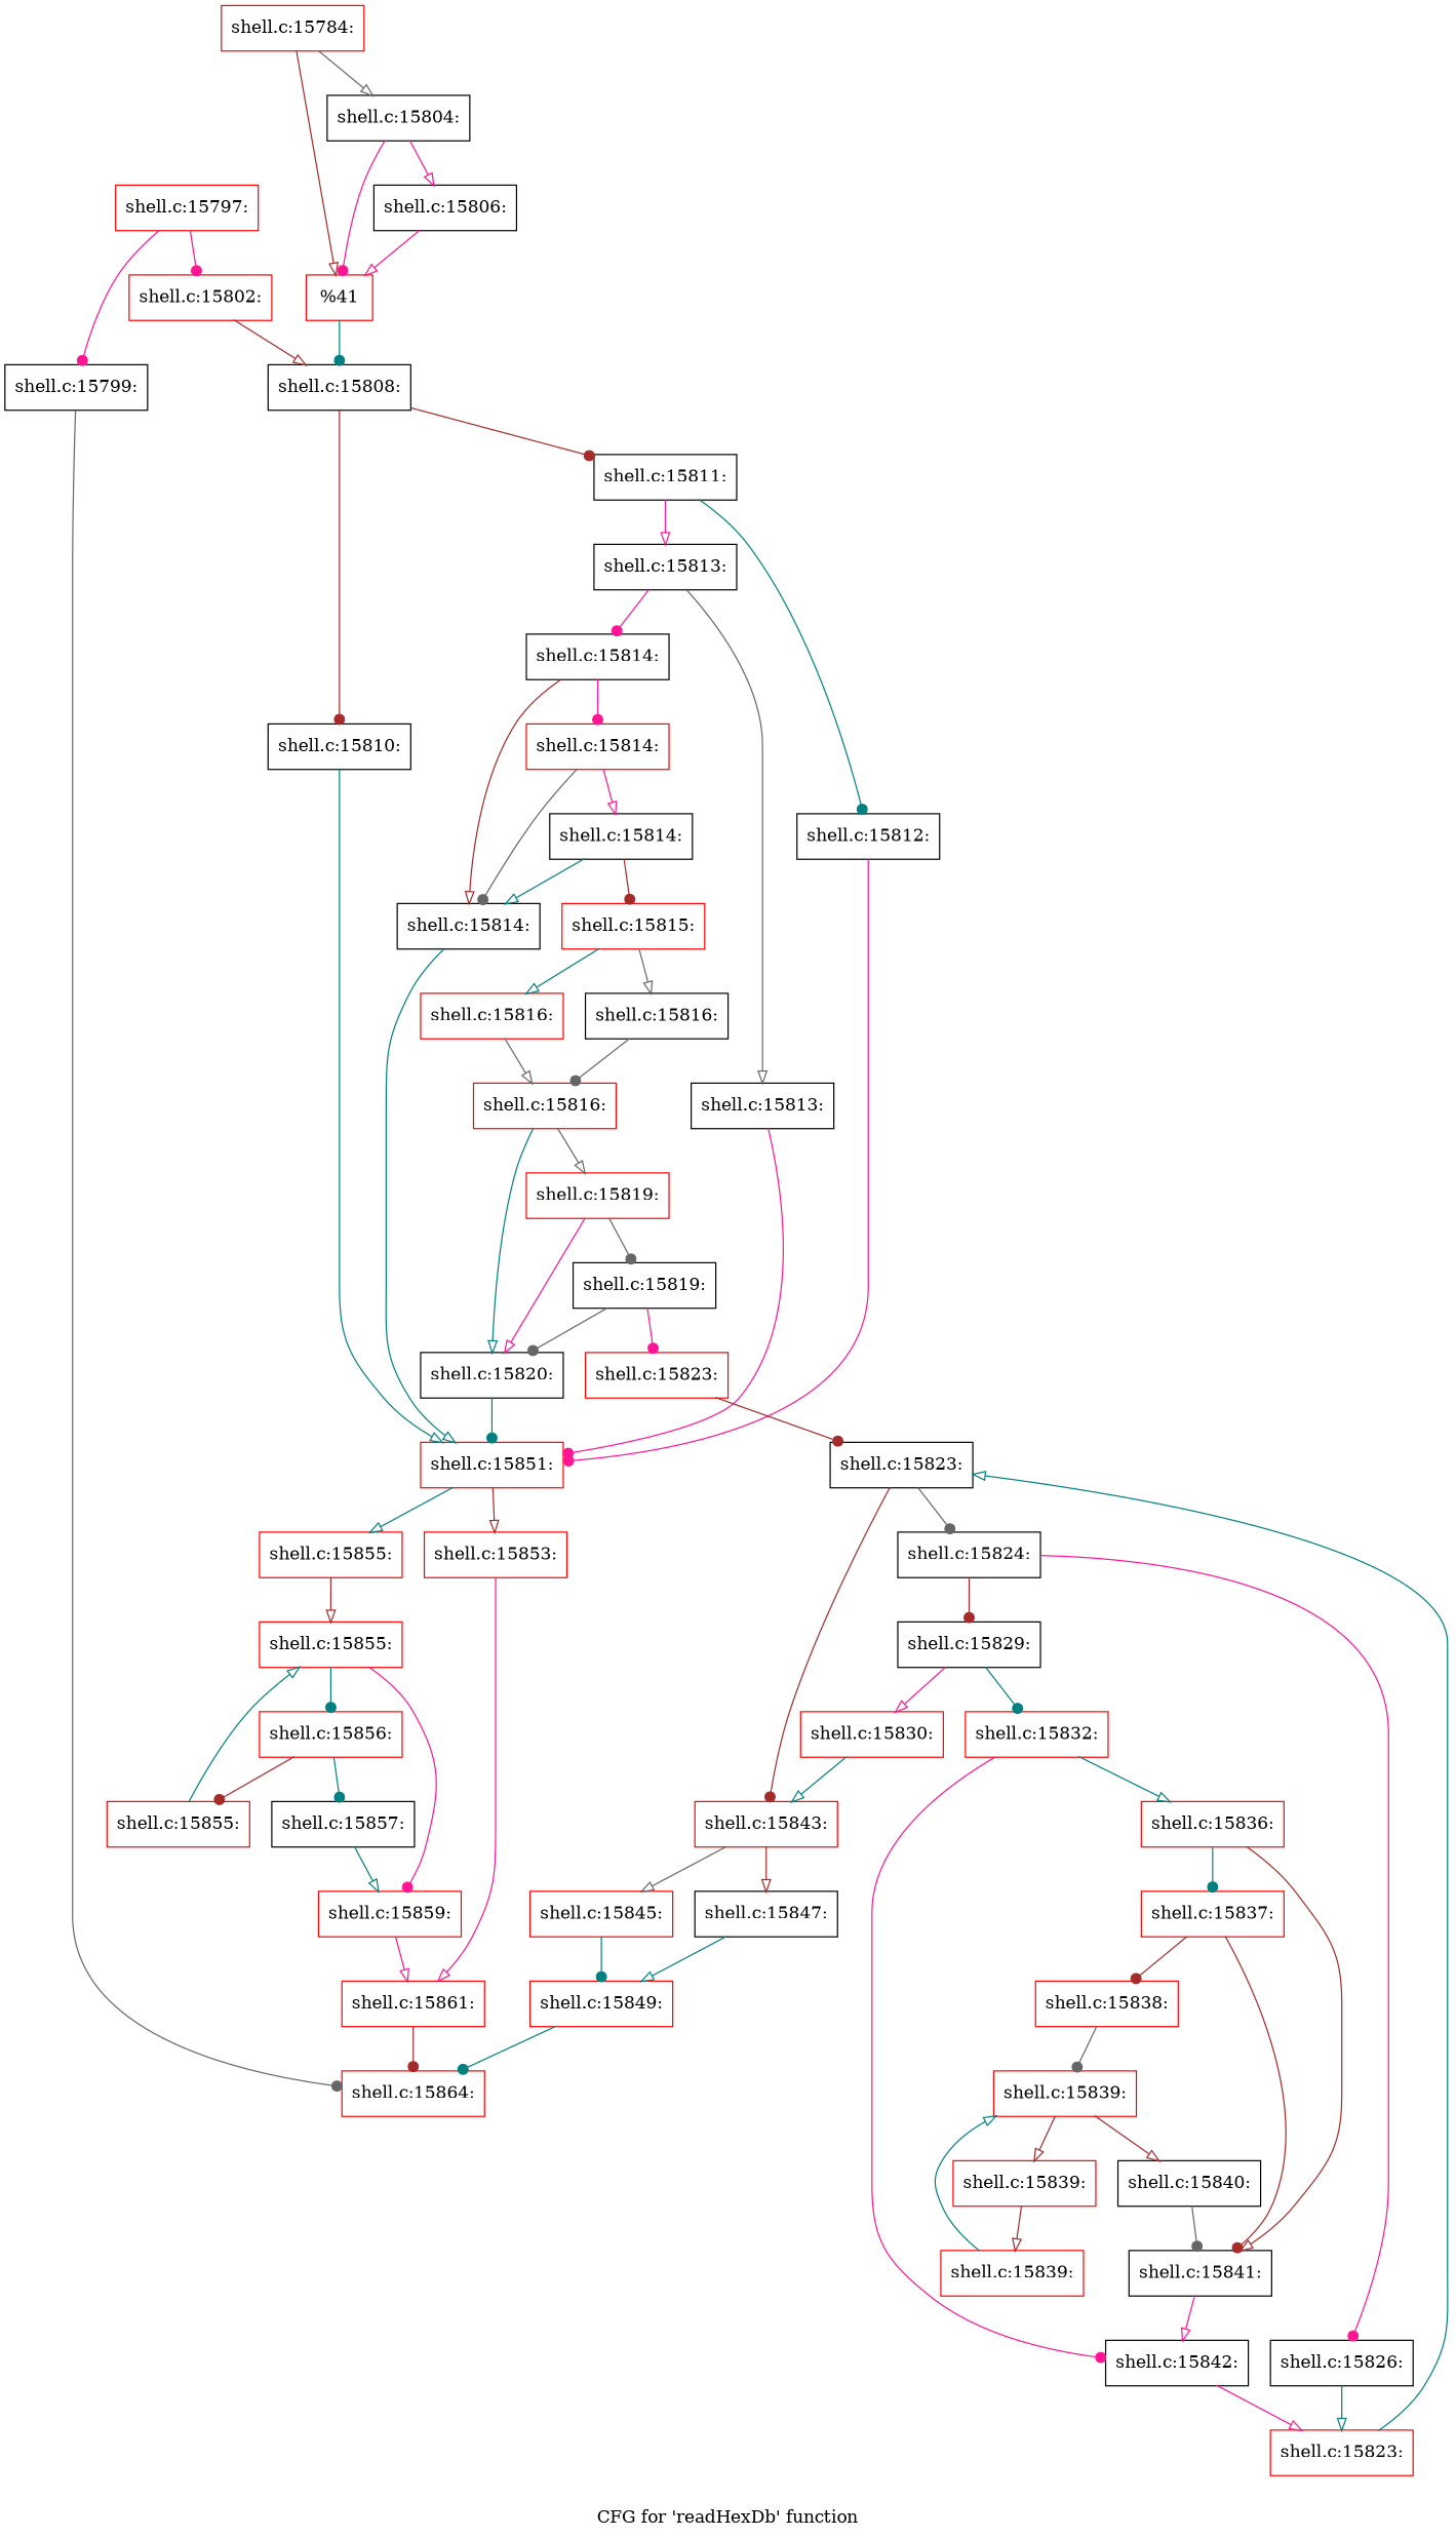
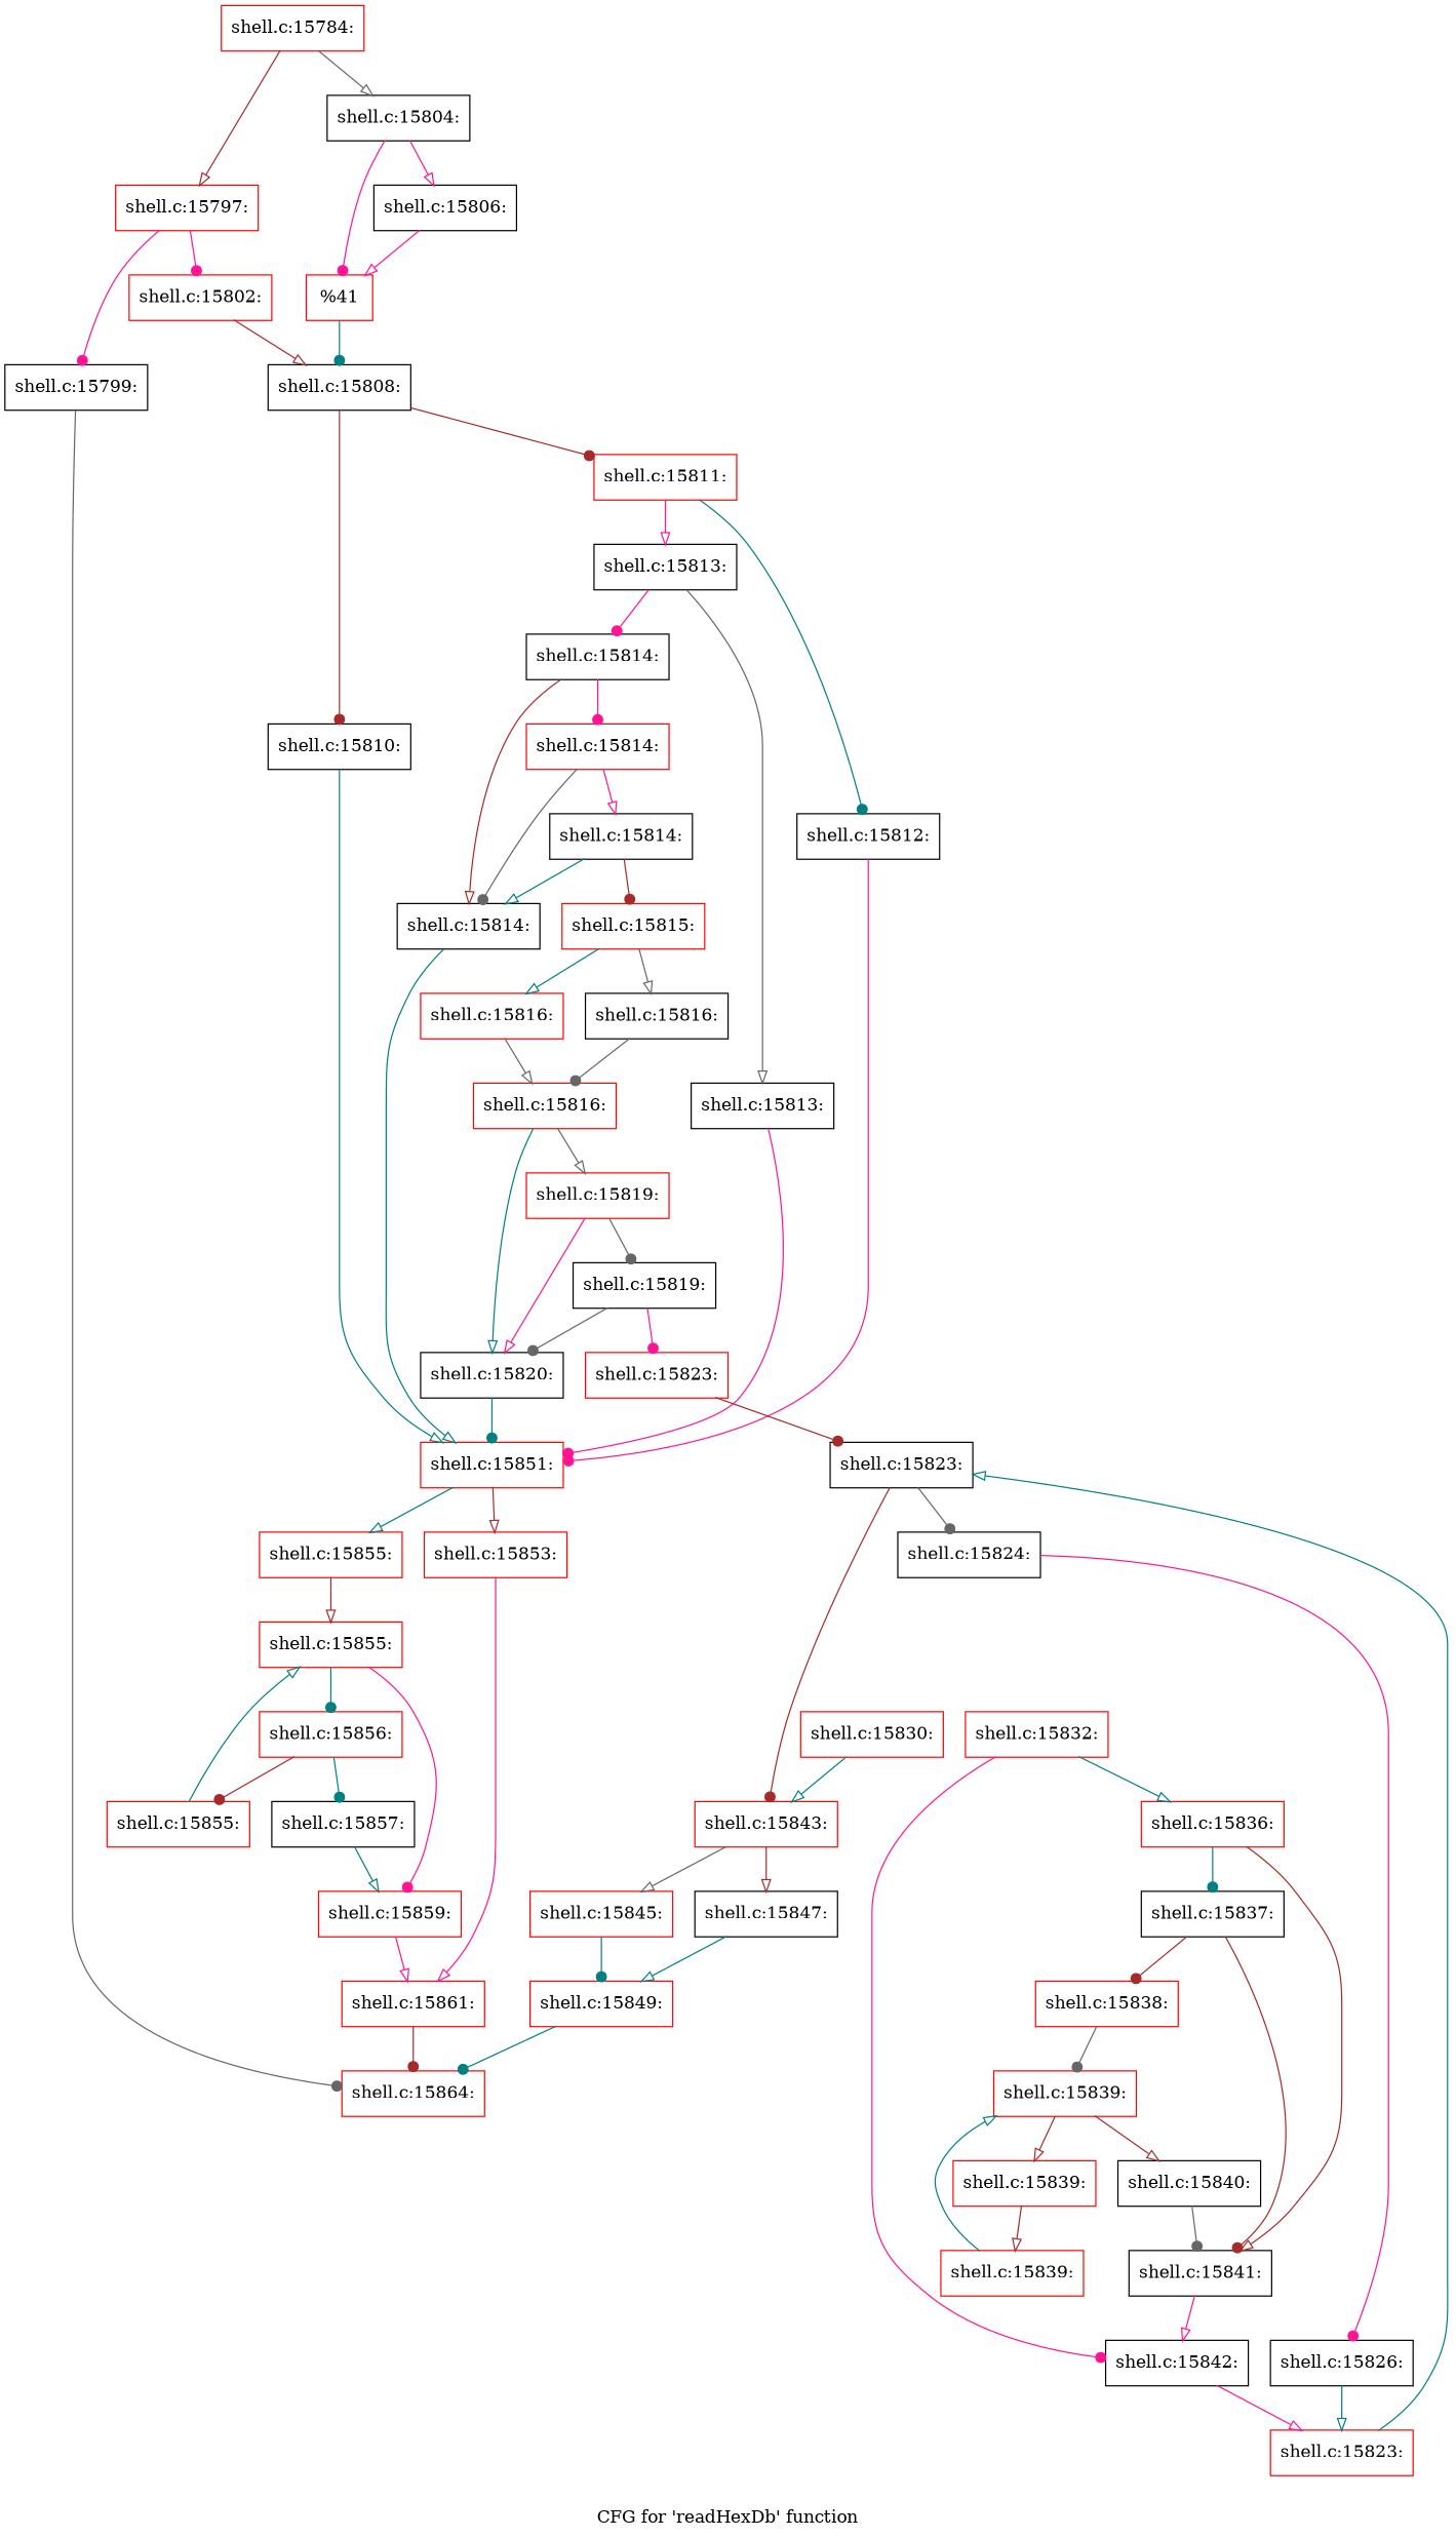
  digraph {
    label="CFG for 'readHexDb' function"
    node [color=red shape=record]
    edge [arrowhead=onormal color=teal]
    n1 [label="{shell.c:15784:}"]
    n2 [label="{shell.c:15797:}"]
    n3 [color=black label="{shell.c:15804:}"]
    n4 [color=black label="{shell.c:15799:}"]
    n5 [label="{shell.c:15802:}"]
    n6 [color=black label="{shell.c:15806:}"]
    n7 [label="{%41}"]
    n8 [label="{shell.c:15864:}"]
    n9 [color=black label="{shell.c:15808:}"]
    n10 [color=black label="{shell.c:15810:}"]
-   n11 [color=black label="{shell.c:15811:}"]
+   n11 [label="{shell.c:15811:}"]
    n12 [label="{shell.c:15851:}"]
    n13 [color=black label="{shell.c:15812:}"]
    n14 [color=black label="{shell.c:15813:}"]
    n15 [label="{shell.c:15853:}"]
    n16 [label="{shell.c:15855:}"]
    n17 [color=black label="{shell.c:15813:}"]
    n18 [color=black label="{shell.c:15814:}"]
    n19 [label="{shell.c:15861:}"]
    n20 [label="{shell.c:15855:}"]
    n21 [color=black label="{shell.c:15814:}"]
    n22 [label="{shell.c:15814:}"]
    n23 [color=black label="{shell.c:15814:}"]
    n24 [label="{shell.c:15815:}"]
    n25 [color=black label="{shell.c:15816:}"]
    n26 [label="{shell.c:15816:}"]
    n27 [label="{shell.c:15816:}"]
    n28 [color=black label="{shell.c:15820:}"]
    n29 [label="{shell.c:15819:}"]
    n30 [color=black label="{shell.c:15819:}"]
    n31 [label="{shell.c:15823:}"]
    n32 [color=black label="{shell.c:15823:}"]
    n33 [color=black label="{shell.c:15824:}"]
    n34 [label="{shell.c:15843:}"]
    n35 [color=black label="{shell.c:15826:}"]
-   n36 [color=black label="{shell.c:15829:}"]
    n37 [label="{shell.c:15845:}"]
    n38 [color=black label="{shell.c:15847:}"]
    n39 [label="{shell.c:15823:}"]
    n40 [label="{shell.c:15830:}"]
    n41 [label="{shell.c:15832:}"]
    n42 [label="{shell.c:15849:}"]
    n43 [label="{shell.c:15836:}"]
    n44 [color=black label="{shell.c:15842:}"]
-   n45 [label="{shell.c:15837:}"]
+   n45 [color=black label="{shell.c:15837:}"]
    n46 [color=black label="{shell.c:15841:}"]
    n47 [label="{shell.c:15838:}"]
    n48 [label="{shell.c:15839:}"]
    n49 [label="{shell.c:15839:}"]
    n50 [color=black label="{shell.c:15840:}"]
    n51 [label="{shell.c:15839:}"]
    n52 [label="{shell.c:15856:}"]
    n53 [label="{shell.c:15859:}"]
    n54 [color=black label="{shell.c:15857:}"]
    n55 [label="{shell.c:15855:}"]
-   n1 -> n7 [color=brown]
+   n1 -> n2 [color=brown]
    n1 -> n3 [color=gray40]
    n2 -> n4 [arrowhead=dot color=deeppink]
    n2 -> n5 [arrowhead=dot color=deeppink]
    n3 -> n6 [color=deeppink]
    n3 -> n7 [arrowhead=dot color=deeppink]
    n4 -> n8 [arrowhead=dot color=gray40]
    n5 -> n9 [color=brown]
    n6 -> n7 [color=deeppink]
    n7 -> n9 [arrowhead=dot]
    n9 -> n10 [arrowhead=dot color=brown]
    n9 -> n11 [arrowhead=dot color=brown]
    n10 -> n12
    n11 -> n13 [arrowhead=dot]
    n11 -> n14 [color=deeppink]
    n12 -> n15 [color=brown]
    n12 -> n16
    n13 -> n12 [arrowhead=dot color=deeppink]
    n14 -> n17 [color=gray40]
    n14 -> n18 [arrowhead=dot color=deeppink]
    n15 -> n19 [color=deeppink]
    n16 -> n20 [color=brown]
    n17 -> n12 [arrowhead=dot color=deeppink]
    n18 -> n21 [color=brown]
    n18 -> n22 [arrowhead=dot color=deeppink]
    n19 -> n8 [arrowhead=dot color=brown]
    n20 -> n52 [arrowhead=dot]
    n20 -> n53 [arrowhead=dot color=deeppink]
    n21 -> n12
    n22 -> n21 [arrowhead=dot color=gray40]
    n22 -> n23 [color=deeppink]
    n23 -> n21
    n23 -> n24 [arrowhead=dot color=brown]
    n24 -> n25 [color=gray40]
    n24 -> n26
    n25 -> n27 [arrowhead=dot color=gray40]
    n26 -> n27 [color=gray40]
    n27 -> n28
    n27 -> n29 [color=gray40]
    n28 -> n12 [arrowhead=dot]
    n29 -> n28 [color=deeppink]
    n29 -> n30 [arrowhead=dot color=gray40]
    n30 -> n28 [arrowhead=dot color=gray40]
    n30 -> n31 [arrowhead=dot color=deeppink]
    n31 -> n32 [arrowhead=dot color=brown]
    n32 -> n33 [arrowhead=dot color=gray40]
    n32 -> n34 [arrowhead=dot color=brown]
    n33 -> n35 [arrowhead=dot color=deeppink]
-   n33 -> n36 [arrowhead=dot color=brown]
    n34 -> n37 [color=gray40]
    n34 -> n38 [color=brown]
    n35 -> n39
-   n36 -> n40 [color=deeppink]
-   n36 -> n41 [arrowhead=dot]
    n37 -> n42 [arrowhead=dot]
    n38 -> n42
    n39 -> n32
    n40 -> n34
    n41 -> n43
    n41 -> n44 [arrowhead=dot color=deeppink]
    n42 -> n8 [arrowhead=dot]
    n43 -> n45 [arrowhead=dot]
    n43 -> n46 [color=brown]
    n44 -> n39 [color=deeppink]
    n45 -> n46 [arrowhead=dot color=brown]
    n45 -> n47 [arrowhead=dot color=brown]
    n46 -> n44 [color=deeppink]
    n47 -> n48 [arrowhead=dot color=gray40]
    n48 -> n49 [color=brown]
    n48 -> n50 [color=brown]
    n49 -> n51 [color=brown]
    n50 -> n46 [arrowhead=dot color=gray40]
    n51 -> n48
    n52 -> n54 [arrowhead=dot]
    n52 -> n55 [arrowhead=dot color=brown]
    n53 -> n19 [color=deeppink]
    n54 -> n53
    n55 -> n20
  }
